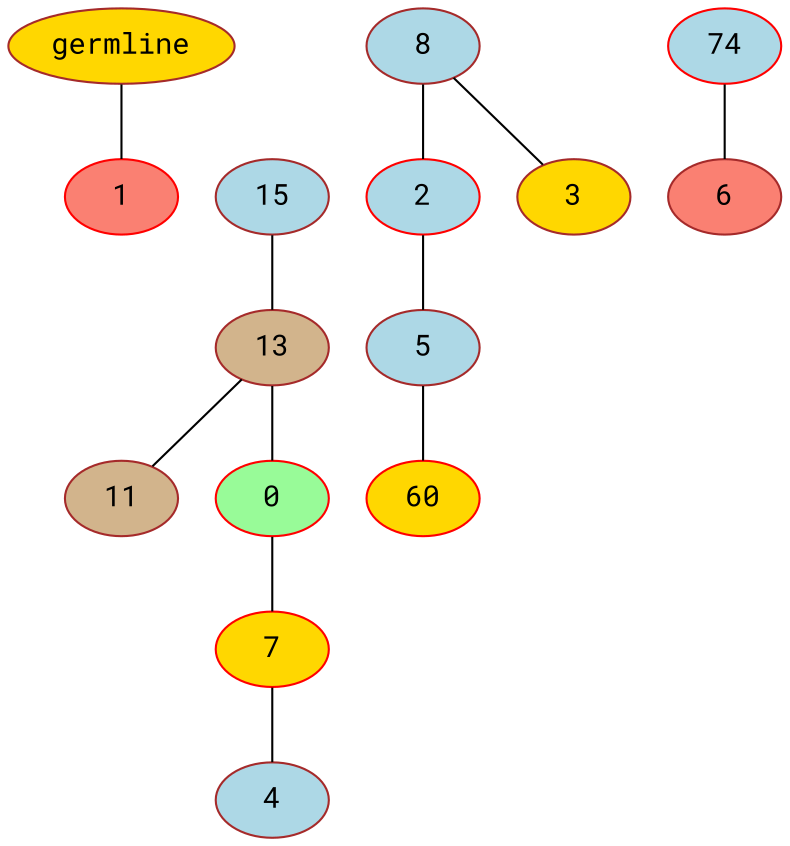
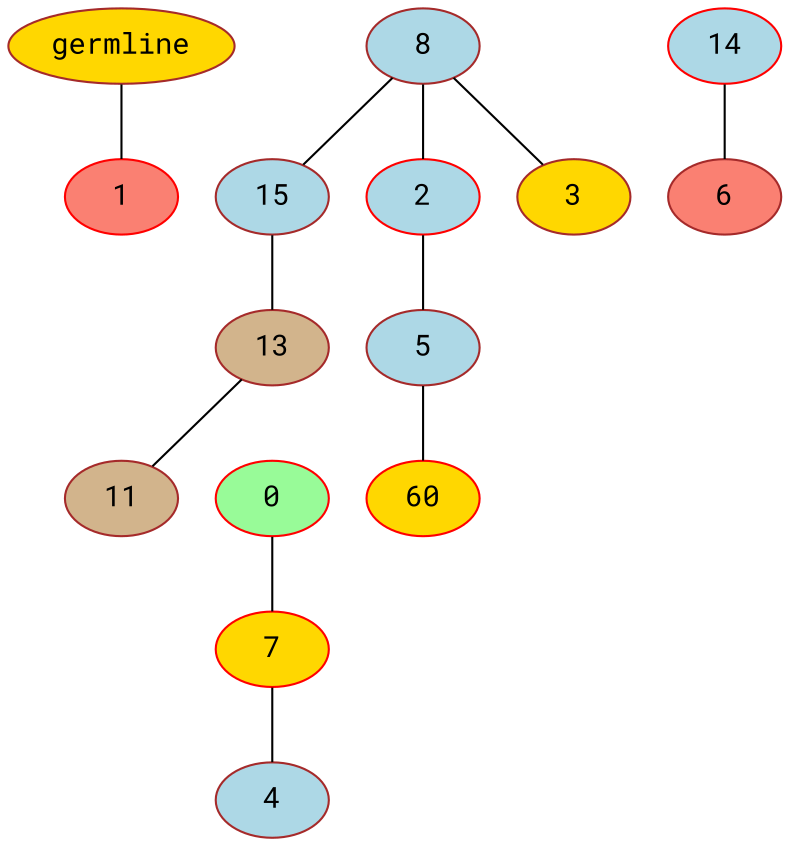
  graph {
    fontname="Roboto Mono"
    node [color=brown fillcolor=lightblue fontname="Roboto Mono" style=filled]
    edge [fontname="Roboto Mono"]
    n1 [fillcolor=gold label=germline]
    n2 [color=red fillcolor=salmon label=1]
    n3 [label=8]
    n4 [label=15]
    n5 [color=red label=2]
    n6 [fillcolor=gold label=3]
    n7 [fillcolor=tan label=13]
    n8 [label=5]
    n9 [fillcolor=tan label=11]
    n10 [color=red fillcolor=palegreen label=0]
    n11 [color=red fillcolor=gold label=7]
    n12 [label=4]
    n13 [color=red fillcolor=gold label=60]
-   n14 [color=red label=74]
+   n14 [color=red label=14]
    n15 [fillcolor=salmon label=6]
    n1 -- n2
+   n3 -- n4
    n3 -- n5
    n3 -- n6
    n4 -- n7
    n5 -- n8
    n7 -- n9
-   n7 -- n10
    n8 -- n13
    n10 -- n11
    n11 -- n12
    n14 -- n15
  }
